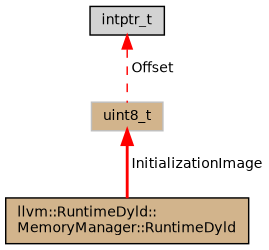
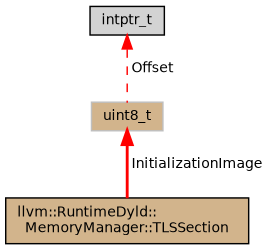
  digraph {
    node [color=black fillcolor=tan fontname=Helvetica fontsize=10 shape=record style=filled]
    edge [color=red dir=back fontname=Helvetica fontsize=10 labelfontname=Helvetica labelfontsize=10]
-   n1 [fontcolor=black height=0.2 label="llvm::RuntimeDyld::\lMemoryManager::RuntimeDyld" width=0.4]
+   n1 [fontcolor=black height=0.2 label="llvm::RuntimeDyld::\lMemoryManager::TLSSection" width=0.4]
    n2 [fillcolor=lightgrey height=0.2 label=intptr_t width=0.4]
    n3 [color=grey75 height=0.2 label=uint8_t width=0.4]
    n2 -> n3 [label=" Offset" style=dashed]
    n3 -> n1 [label=" InitializationImage" style=bold]
  }
